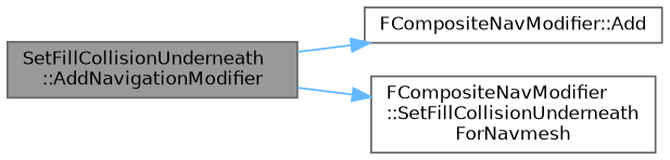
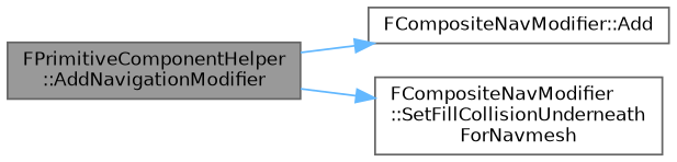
  digraph {
    rankdir=LR
    node [color=grey40 fillcolor=white fontname=Helvetica fontsize=10 shape=box style=filled]
    edge [color=steelblue1 fontname=Helvetica fontsize=10 labelfontname=Helvetica labelfontsize=10 style=solid]
-   n1 [color=gray40 fillcolor=grey60 fontcolor=black height=0.2 label="SetFillCollisionUnderneath\l::AddNavigationModifier" width=0.4]
+   n1 [color=gray40 fillcolor=grey60 fontcolor=black height=0.2 label="FPrimitiveComponentHelper\l::AddNavigationModifier" width=0.4]
    n2 [height=0.2 label="FCompositeNavModifier::Add" width=0.4]
    n3 [height=0.2 label="FCompositeNavModifier\l::SetFillCollisionUnderneath\lForNavmesh" width=0.4]
    n1 -> n2
    n1 -> n3
  }
